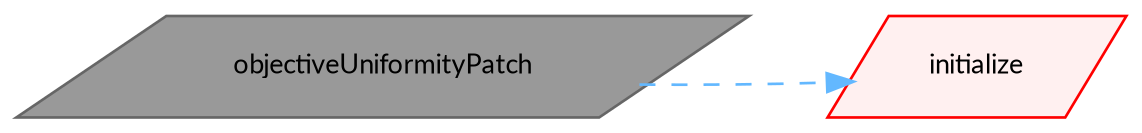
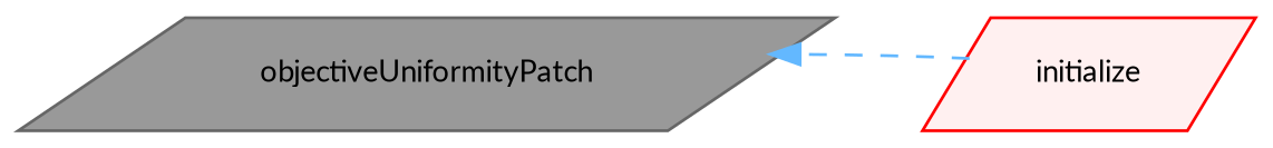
  digraph {
    rankdir=LR
    fontname=Lato
    node [fontname=Lato fontsize=10 shape=parallelogram style=filled]
    n1 [color=gray40 fillcolor=grey60 fontcolor=black height=0.2 label=objectiveUniformityPatch width=0.4]
    n2 [color=red fillcolor="#FFF0F0" height=0.2 label=initialize width=0.4]
-   n1 -> n2 [color=steelblue1 fontname=Lato fontsize=10 labelfontname=Helvetica labelfontsize=10 style=dashed]
+   n2 -> n1 [color=steelblue1 fontname=Lato fontsize=10 labelfontname=Helvetica labelfontsize=10 style=dashed]
  }
